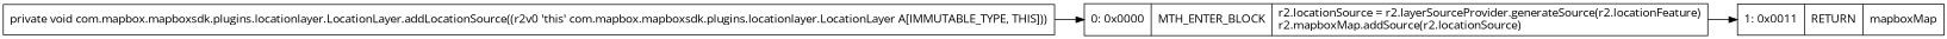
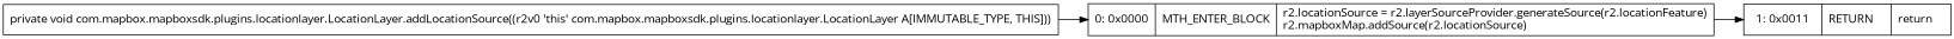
  digraph {
    rankdir=LR
    fontname="Open Sans"
    node [shape=record fontname="Open Sans"]
    edge [fontname="Open Sans"]
    n1 [label="{0\:\ 0x0000|MTH_ENTER_BLOCK\l|r2.locationSource = r2.layerSourceProvider.generateSource(r2.locationFeature)\lr2.mapboxMap.addSource(r2.locationSource)\l}"]
-   n2 [label="{1\:\ 0x0011|RETURN\l|mapboxMap\l}"]
+   n2 [label="{1\:\ 0x0011|RETURN\l|return\l}"]
    n3 [label="{private void com.mapbox.mapboxsdk.plugins.locationlayer.LocationLayer.addLocationSource((r2v0 'this' com.mapbox.mapboxsdk.plugins.locationlayer.LocationLayer A[IMMUTABLE_TYPE, THIS])) }"]
    n1 -> n2
    n3 -> n1
  }
